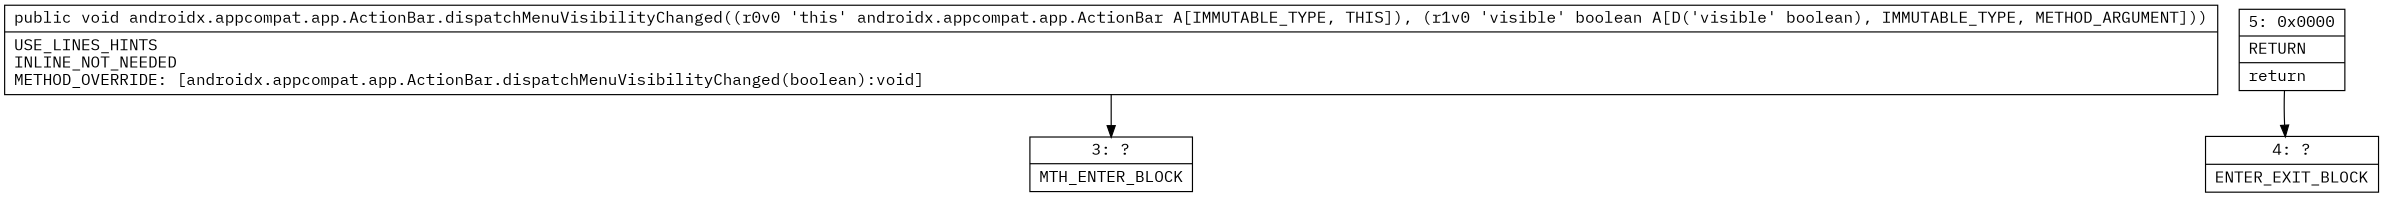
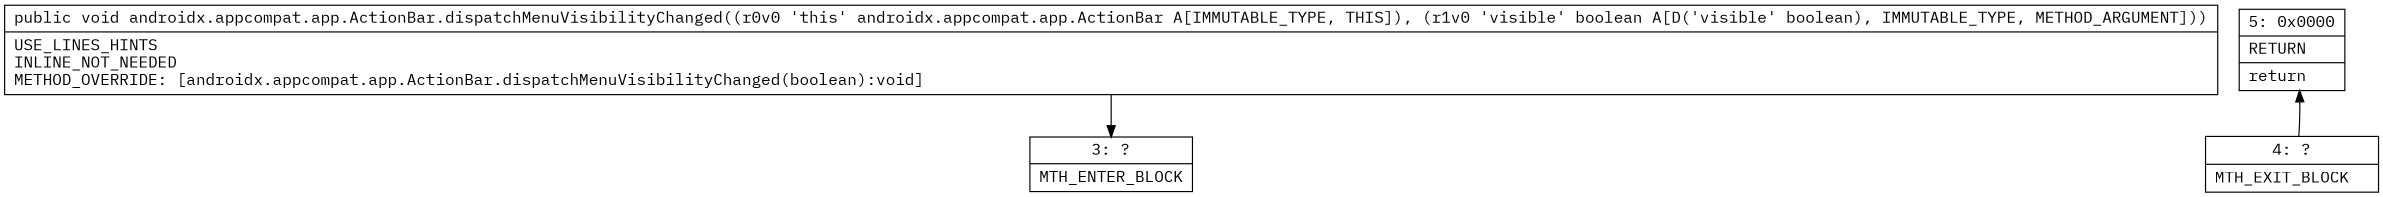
  digraph {
    fontname="IBM Plex Mono"
    node [fontname="IBM Plex Mono" shape=record]
    edge [fontname="IBM Plex Mono"]
    n1 [label="{3\:\ ?|MTH_ENTER_BLOCK\l}"]
    n2 [label="{5\:\ 0x0000|RETURN\l|return\l}"]
-   n3 [label="{4\:\ ?|ENTER_EXIT_BLOCK\l}"]
+   n3 [label="{4\:\ ?|MTH_EXIT_BLOCK\l}"]
    n4 [label="{public void androidx.appcompat.app.ActionBar.dispatchMenuVisibilityChanged((r0v0 'this' androidx.appcompat.app.ActionBar A[IMMUTABLE_TYPE, THIS]), (r1v0 'visible' boolean A[D('visible' boolean), IMMUTABLE_TYPE, METHOD_ARGUMENT]))  | USE_LINES_HINTS\lINLINE_NOT_NEEDED\lMETHOD_OVERRIDE: [androidx.appcompat.app.ActionBar.dispatchMenuVisibilityChanged(boolean):void]\l}"]
-   n2 -> n3
+   n3 -> n2
    n4 -> n1
  }
